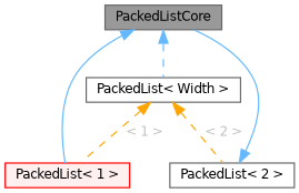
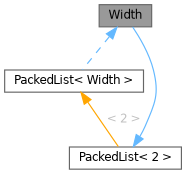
  digraph {
    node [color=gray40 fillcolor=white fontname=Helvetica fontsize=10 shape=box style=filled]
    edge [color=steelblue1 dir=back fontname=Helvetica fontsize=10 labelfontname=Helvetica labelfontsize=10 style=dashed]
-   n1 [fillcolor=grey60 fontcolor=black height=0.2 label=PackedListCore width=0.4]
-   n2 [color=red fillcolor="#FFF0F0" height=0.2 label="PackedList\< 1 \>" width=0.4]
+   n1 [fillcolor=grey60 fontcolor=black height=0.2 label=Width width=0.4]
    n3 [height=0.2 label="PackedList\< Width \>" width=0.4]
    n4 [height=0.2 label="PackedList\< 2 \>" width=0.4]
-   n1 -> n2 [style=solid]
    n1 -> n3
-   n3 -> n2 [color=orange fontcolor=grey label=" \< 1 \>"]
-   n3 -> n4 [color=orange fontcolor=grey label=" \< 2 \>"]
+   n3 -> n4 [color=orange fontcolor=grey label=" \< 2 \>" style=solid]
    n4 -> n1 [style=solid]
  }
